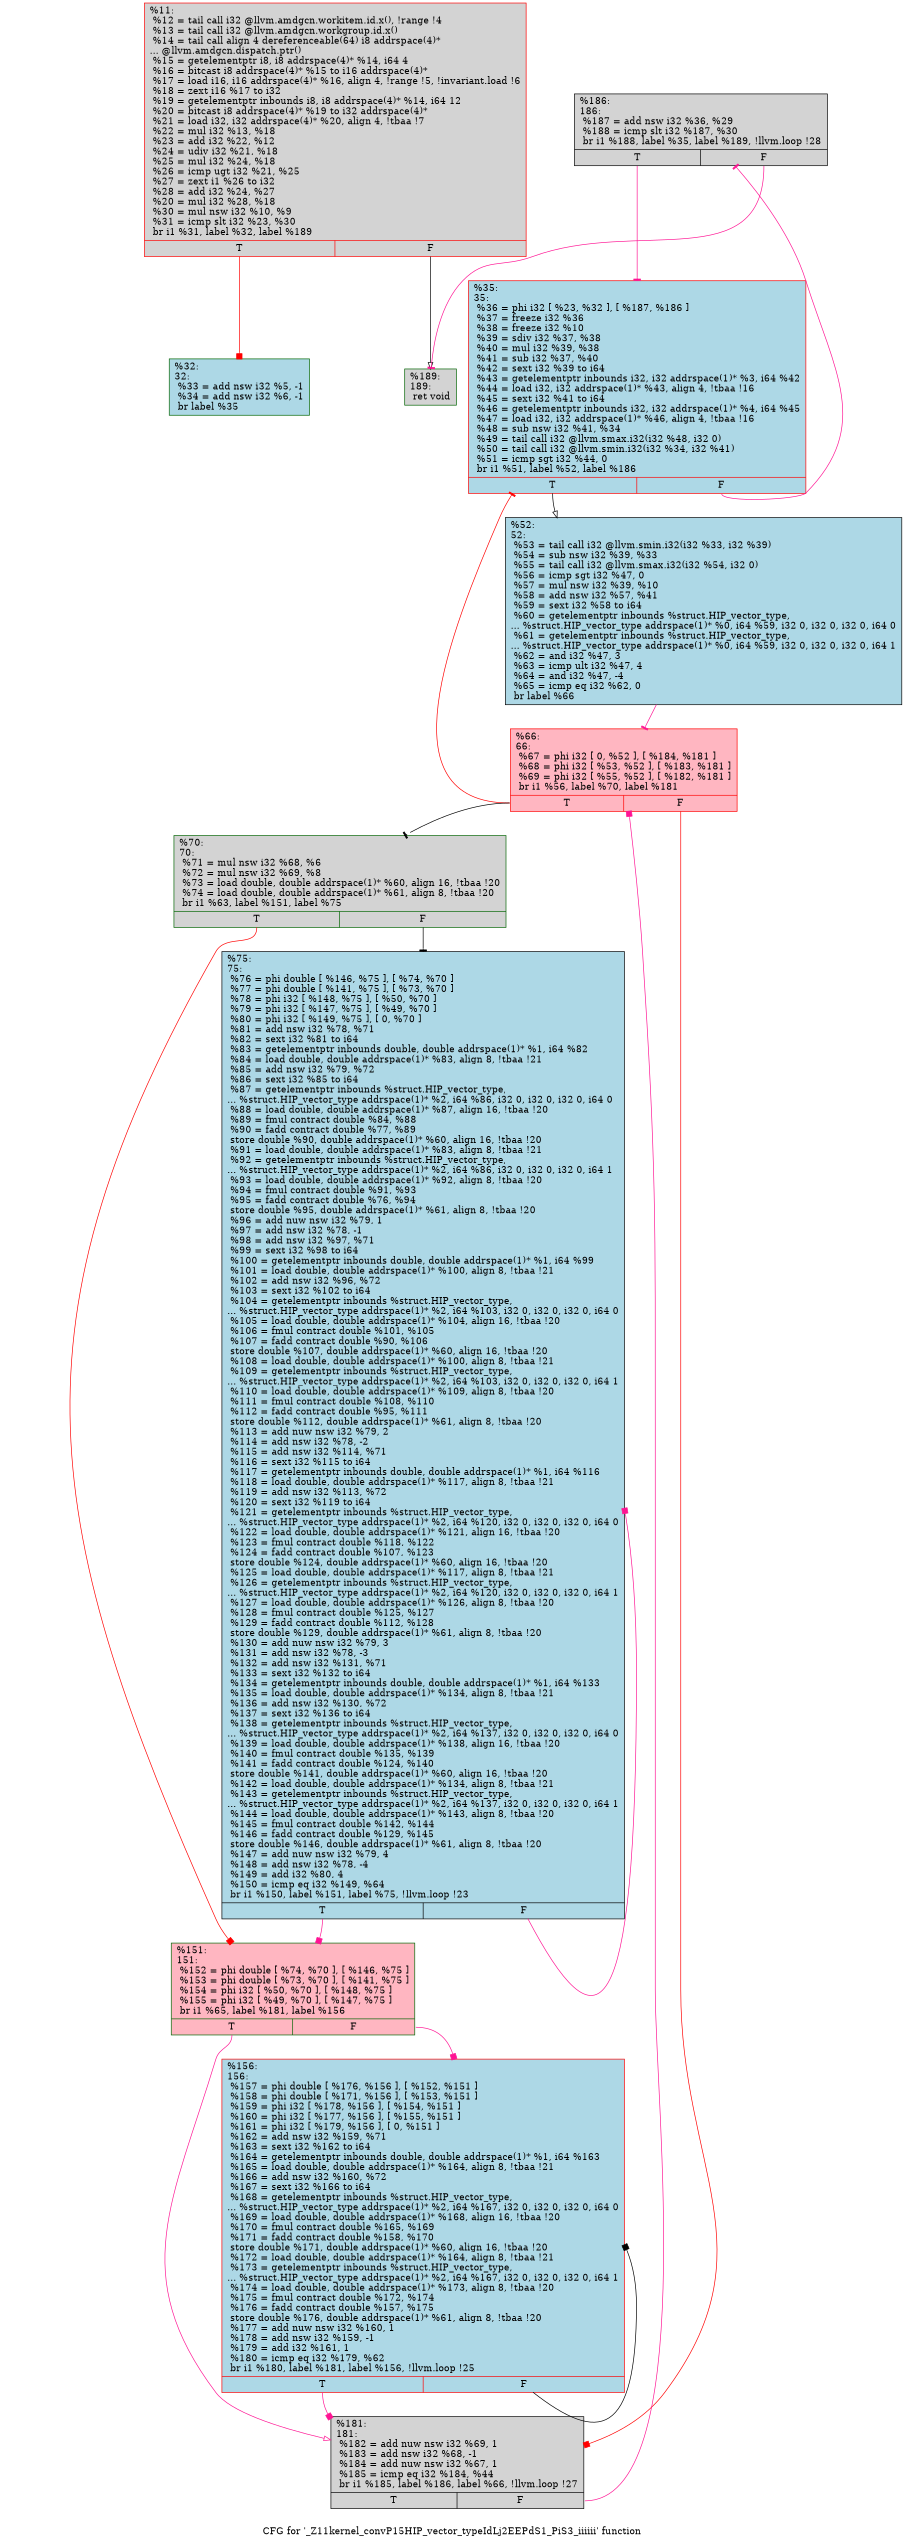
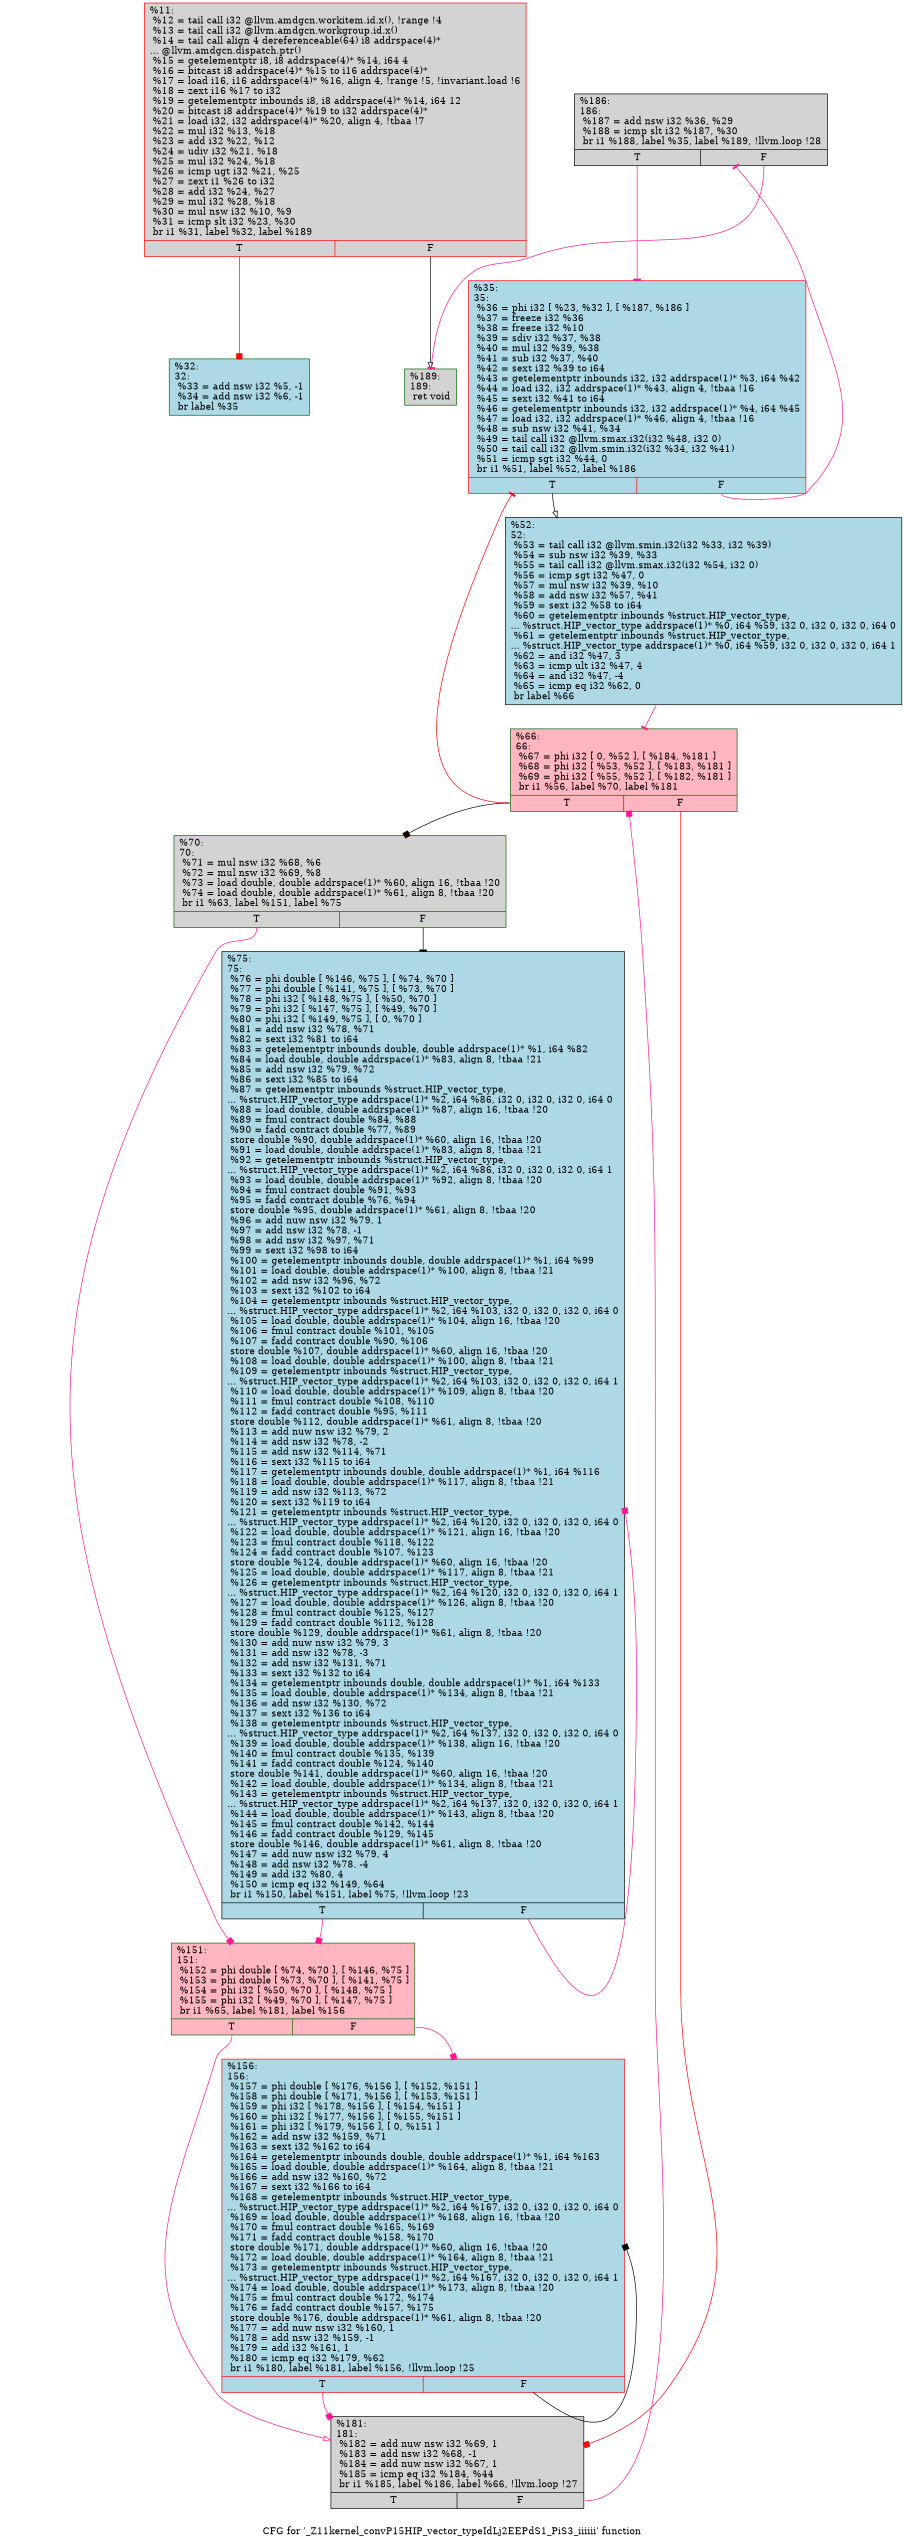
  digraph {
    fontname="DejaVu Serif"
    label="CFG for '_Z11kernel_convP15HIP_vector_typeIdLj2EEPdS1_PiS3_iiiiii' function"
    node [color=red fillcolor=lightgrey fontname="DejaVu Serif" shape=record style=filled]
    edge [arrowhead=box color=deeppink fontname="DejaVu Serif" tailport=s0]
-   n1 [label="{%11:\l  %12 = tail call i32 @llvm.amdgcn.workitem.id.x(), !range !4\l  %13 = tail call i32 @llvm.amdgcn.workgroup.id.x()\l  %14 = tail call align 4 dereferenceable(64) i8 addrspace(4)*\l... @llvm.amdgcn.dispatch.ptr()\l  %15 = getelementptr i8, i8 addrspace(4)* %14, i64 4\l  %16 = bitcast i8 addrspace(4)* %15 to i16 addrspace(4)*\l  %17 = load i16, i16 addrspace(4)* %16, align 4, !range !5, !invariant.load !6\l  %18 = zext i16 %17 to i32\l  %19 = getelementptr inbounds i8, i8 addrspace(4)* %14, i64 12\l  %20 = bitcast i8 addrspace(4)* %19 to i32 addrspace(4)*\l  %21 = load i32, i32 addrspace(4)* %20, align 4, !tbaa !7\l  %22 = mul i32 %13, %18\l  %23 = add i32 %22, %12\l  %24 = udiv i32 %21, %18\l  %25 = mul i32 %24, %18\l  %26 = icmp ugt i32 %21, %25\l  %27 = zext i1 %26 to i32\l  %28 = add i32 %24, %27\l  %20 = mul i32 %28, %18\l  %30 = mul nsw i32 %10, %9\l  %31 = icmp slt i32 %23, %30\l  br i1 %31, label %32, label %189\l|{<s0>T|<s1>F}}"]
+   n1 [label="{%11:\l  %12 = tail call i32 @llvm.amdgcn.workitem.id.x(), !range !4\l  %13 = tail call i32 @llvm.amdgcn.workgroup.id.x()\l  %14 = tail call align 4 dereferenceable(64) i8 addrspace(4)*\l... @llvm.amdgcn.dispatch.ptr()\l  %15 = getelementptr i8, i8 addrspace(4)* %14, i64 4\l  %16 = bitcast i8 addrspace(4)* %15 to i16 addrspace(4)*\l  %17 = load i16, i16 addrspace(4)* %16, align 4, !range !5, !invariant.load !6\l  %18 = zext i16 %17 to i32\l  %19 = getelementptr inbounds i8, i8 addrspace(4)* %14, i64 12\l  %20 = bitcast i8 addrspace(4)* %19 to i32 addrspace(4)*\l  %21 = load i32, i32 addrspace(4)* %20, align 4, !tbaa !7\l  %22 = mul i32 %13, %18\l  %23 = add i32 %22, %12\l  %24 = udiv i32 %21, %18\l  %25 = mul i32 %24, %18\l  %26 = icmp ugt i32 %21, %25\l  %27 = zext i1 %26 to i32\l  %28 = add i32 %24, %27\l  %29 = mul i32 %28, %18\l  %30 = mul nsw i32 %10, %9\l  %31 = icmp slt i32 %23, %30\l  br i1 %31, label %32, label %189\l|{<s0>T|<s1>F}}"]
    n2 [color=darkgreen fillcolor=lightblue label="{%32:\l32:                                               \l  %33 = add nsw i32 %5, -1\l  %34 = add nsw i32 %6, -1\l  br label %35\l}"]
    n3 [color=darkgreen label="{%189:\l189:                                              \l  ret void\l}"]
    n4 [fillcolor=lightblue label="{%35:\l35:                                               \l  %36 = phi i32 [ %23, %32 ], [ %187, %186 ]\l  %37 = freeze i32 %36\l  %38 = freeze i32 %10\l  %39 = sdiv i32 %37, %38\l  %40 = mul i32 %39, %38\l  %41 = sub i32 %37, %40\l  %42 = sext i32 %39 to i64\l  %43 = getelementptr inbounds i32, i32 addrspace(1)* %3, i64 %42\l  %44 = load i32, i32 addrspace(1)* %43, align 4, !tbaa !16\l  %45 = sext i32 %41 to i64\l  %46 = getelementptr inbounds i32, i32 addrspace(1)* %4, i64 %45\l  %47 = load i32, i32 addrspace(1)* %46, align 4, !tbaa !16\l  %48 = sub nsw i32 %41, %34\l  %49 = tail call i32 @llvm.smax.i32(i32 %48, i32 0)\l  %50 = tail call i32 @llvm.smin.i32(i32 %34, i32 %41)\l  %51 = icmp sgt i32 %44, 0\l  br i1 %51, label %52, label %186\l|{<s0>T|<s1>F}}"]
    n5 [color=black fillcolor=lightblue label="{%52:\l52:                                               \l  %53 = tail call i32 @llvm.smin.i32(i32 %33, i32 %39)\l  %54 = sub nsw i32 %39, %33\l  %55 = tail call i32 @llvm.smax.i32(i32 %54, i32 0)\l  %56 = icmp sgt i32 %47, 0\l  %57 = mul nsw i32 %39, %10\l  %58 = add nsw i32 %57, %41\l  %59 = sext i32 %58 to i64\l  %60 = getelementptr inbounds %struct.HIP_vector_type,\l... %struct.HIP_vector_type addrspace(1)* %0, i64 %59, i32 0, i32 0, i32 0, i64 0\l  %61 = getelementptr inbounds %struct.HIP_vector_type,\l... %struct.HIP_vector_type addrspace(1)* %0, i64 %59, i32 0, i32 0, i32 0, i64 1\l  %62 = and i32 %47, 3\l  %63 = icmp ult i32 %47, 4\l  %64 = and i32 %47, -4\l  %65 = icmp eq i32 %62, 0\l  br label %66\l}"]
    n6 [color=black label="{%186:\l186:                                              \l  %187 = add nsw i32 %36, %29\l  %188 = icmp slt i32 %187, %30\l  br i1 %188, label %35, label %189, !llvm.loop !28\l|{<s0>T|<s1>F}}"]
-   n7 [fillcolor=lightpink label="{%66:\l66:                                               \l  %67 = phi i32 [ 0, %52 ], [ %184, %181 ]\l  %68 = phi i32 [ %53, %52 ], [ %183, %181 ]\l  %69 = phi i32 [ %55, %52 ], [ %182, %181 ]\l  br i1 %56, label %70, label %181\l|{<s0>T|<s1>F}}"]
+   n7 [color=darkgreen fillcolor=lightpink label="{%66:\l66:                                               \l  %67 = phi i32 [ 0, %52 ], [ %184, %181 ]\l  %68 = phi i32 [ %53, %52 ], [ %183, %181 ]\l  %69 = phi i32 [ %55, %52 ], [ %182, %181 ]\l  br i1 %56, label %70, label %181\l|{<s0>T|<s1>F}}"]
    n8 [color=darkgreen label="{%70:\l70:                                               \l  %71 = mul nsw i32 %68, %6\l  %72 = mul nsw i32 %69, %8\l  %73 = load double, double addrspace(1)* %60, align 16, !tbaa !20\l  %74 = load double, double addrspace(1)* %61, align 8, !tbaa !20\l  br i1 %63, label %151, label %75\l|{<s0>T|<s1>F}}"]
    n9 [color=black label="{%181:\l181:                                              \l  %182 = add nuw nsw i32 %69, 1\l  %183 = add nsw i32 %68, -1\l  %184 = add nuw nsw i32 %67, 1\l  %185 = icmp eq i32 %184, %44\l  br i1 %185, label %186, label %66, !llvm.loop !27\l|{<s0>T|<s1>F}}"]
    n10 [color=darkgreen fillcolor=lightpink label="{%151:\l151:                                              \l  %152 = phi double [ %74, %70 ], [ %146, %75 ]\l  %153 = phi double [ %73, %70 ], [ %141, %75 ]\l  %154 = phi i32 [ %50, %70 ], [ %148, %75 ]\l  %155 = phi i32 [ %49, %70 ], [ %147, %75 ]\l  br i1 %65, label %181, label %156\l|{<s0>T|<s1>F}}"]
    n11 [color=black fillcolor=lightblue label="{%75:\l75:                                               \l  %76 = phi double [ %146, %75 ], [ %74, %70 ]\l  %77 = phi double [ %141, %75 ], [ %73, %70 ]\l  %78 = phi i32 [ %148, %75 ], [ %50, %70 ]\l  %79 = phi i32 [ %147, %75 ], [ %49, %70 ]\l  %80 = phi i32 [ %149, %75 ], [ 0, %70 ]\l  %81 = add nsw i32 %78, %71\l  %82 = sext i32 %81 to i64\l  %83 = getelementptr inbounds double, double addrspace(1)* %1, i64 %82\l  %84 = load double, double addrspace(1)* %83, align 8, !tbaa !21\l  %85 = add nsw i32 %79, %72\l  %86 = sext i32 %85 to i64\l  %87 = getelementptr inbounds %struct.HIP_vector_type,\l... %struct.HIP_vector_type addrspace(1)* %2, i64 %86, i32 0, i32 0, i32 0, i64 0\l  %88 = load double, double addrspace(1)* %87, align 16, !tbaa !20\l  %89 = fmul contract double %84, %88\l  %90 = fadd contract double %77, %89\l  store double %90, double addrspace(1)* %60, align 16, !tbaa !20\l  %91 = load double, double addrspace(1)* %83, align 8, !tbaa !21\l  %92 = getelementptr inbounds %struct.HIP_vector_type,\l... %struct.HIP_vector_type addrspace(1)* %2, i64 %86, i32 0, i32 0, i32 0, i64 1\l  %93 = load double, double addrspace(1)* %92, align 8, !tbaa !20\l  %94 = fmul contract double %91, %93\l  %95 = fadd contract double %76, %94\l  store double %95, double addrspace(1)* %61, align 8, !tbaa !20\l  %96 = add nuw nsw i32 %79, 1\l  %97 = add nsw i32 %78, -1\l  %98 = add nsw i32 %97, %71\l  %99 = sext i32 %98 to i64\l  %100 = getelementptr inbounds double, double addrspace(1)* %1, i64 %99\l  %101 = load double, double addrspace(1)* %100, align 8, !tbaa !21\l  %102 = add nsw i32 %96, %72\l  %103 = sext i32 %102 to i64\l  %104 = getelementptr inbounds %struct.HIP_vector_type,\l... %struct.HIP_vector_type addrspace(1)* %2, i64 %103, i32 0, i32 0, i32 0, i64 0\l  %105 = load double, double addrspace(1)* %104, align 16, !tbaa !20\l  %106 = fmul contract double %101, %105\l  %107 = fadd contract double %90, %106\l  store double %107, double addrspace(1)* %60, align 16, !tbaa !20\l  %108 = load double, double addrspace(1)* %100, align 8, !tbaa !21\l  %109 = getelementptr inbounds %struct.HIP_vector_type,\l... %struct.HIP_vector_type addrspace(1)* %2, i64 %103, i32 0, i32 0, i32 0, i64 1\l  %110 = load double, double addrspace(1)* %109, align 8, !tbaa !20\l  %111 = fmul contract double %108, %110\l  %112 = fadd contract double %95, %111\l  store double %112, double addrspace(1)* %61, align 8, !tbaa !20\l  %113 = add nuw nsw i32 %79, 2\l  %114 = add nsw i32 %78, -2\l  %115 = add nsw i32 %114, %71\l  %116 = sext i32 %115 to i64\l  %117 = getelementptr inbounds double, double addrspace(1)* %1, i64 %116\l  %118 = load double, double addrspace(1)* %117, align 8, !tbaa !21\l  %119 = add nsw i32 %113, %72\l  %120 = sext i32 %119 to i64\l  %121 = getelementptr inbounds %struct.HIP_vector_type,\l... %struct.HIP_vector_type addrspace(1)* %2, i64 %120, i32 0, i32 0, i32 0, i64 0\l  %122 = load double, double addrspace(1)* %121, align 16, !tbaa !20\l  %123 = fmul contract double %118, %122\l  %124 = fadd contract double %107, %123\l  store double %124, double addrspace(1)* %60, align 16, !tbaa !20\l  %125 = load double, double addrspace(1)* %117, align 8, !tbaa !21\l  %126 = getelementptr inbounds %struct.HIP_vector_type,\l... %struct.HIP_vector_type addrspace(1)* %2, i64 %120, i32 0, i32 0, i32 0, i64 1\l  %127 = load double, double addrspace(1)* %126, align 8, !tbaa !20\l  %128 = fmul contract double %125, %127\l  %129 = fadd contract double %112, %128\l  store double %129, double addrspace(1)* %61, align 8, !tbaa !20\l  %130 = add nuw nsw i32 %79, 3\l  %131 = add nsw i32 %78, -3\l  %132 = add nsw i32 %131, %71\l  %133 = sext i32 %132 to i64\l  %134 = getelementptr inbounds double, double addrspace(1)* %1, i64 %133\l  %135 = load double, double addrspace(1)* %134, align 8, !tbaa !21\l  %136 = add nsw i32 %130, %72\l  %137 = sext i32 %136 to i64\l  %138 = getelementptr inbounds %struct.HIP_vector_type,\l... %struct.HIP_vector_type addrspace(1)* %2, i64 %137, i32 0, i32 0, i32 0, i64 0\l  %139 = load double, double addrspace(1)* %138, align 16, !tbaa !20\l  %140 = fmul contract double %135, %139\l  %141 = fadd contract double %124, %140\l  store double %141, double addrspace(1)* %60, align 16, !tbaa !20\l  %142 = load double, double addrspace(1)* %134, align 8, !tbaa !21\l  %143 = getelementptr inbounds %struct.HIP_vector_type,\l... %struct.HIP_vector_type addrspace(1)* %2, i64 %137, i32 0, i32 0, i32 0, i64 1\l  %144 = load double, double addrspace(1)* %143, align 8, !tbaa !20\l  %145 = fmul contract double %142, %144\l  %146 = fadd contract double %129, %145\l  store double %146, double addrspace(1)* %61, align 8, !tbaa !20\l  %147 = add nuw nsw i32 %79, 4\l  %148 = add nsw i32 %78, -4\l  %149 = add i32 %80, 4\l  %150 = icmp eq i32 %149, %64\l  br i1 %150, label %151, label %75, !llvm.loop !23\l|{<s0>T|<s1>F}}"]
    n12 [fillcolor=lightblue label="{%156:\l156:                                              \l  %157 = phi double [ %176, %156 ], [ %152, %151 ]\l  %158 = phi double [ %171, %156 ], [ %153, %151 ]\l  %159 = phi i32 [ %178, %156 ], [ %154, %151 ]\l  %160 = phi i32 [ %177, %156 ], [ %155, %151 ]\l  %161 = phi i32 [ %179, %156 ], [ 0, %151 ]\l  %162 = add nsw i32 %159, %71\l  %163 = sext i32 %162 to i64\l  %164 = getelementptr inbounds double, double addrspace(1)* %1, i64 %163\l  %165 = load double, double addrspace(1)* %164, align 8, !tbaa !21\l  %166 = add nsw i32 %160, %72\l  %167 = sext i32 %166 to i64\l  %168 = getelementptr inbounds %struct.HIP_vector_type,\l... %struct.HIP_vector_type addrspace(1)* %2, i64 %167, i32 0, i32 0, i32 0, i64 0\l  %169 = load double, double addrspace(1)* %168, align 16, !tbaa !20\l  %170 = fmul contract double %165, %169\l  %171 = fadd contract double %158, %170\l  store double %171, double addrspace(1)* %60, align 16, !tbaa !20\l  %172 = load double, double addrspace(1)* %164, align 8, !tbaa !21\l  %173 = getelementptr inbounds %struct.HIP_vector_type,\l... %struct.HIP_vector_type addrspace(1)* %2, i64 %167, i32 0, i32 0, i32 0, i64 1\l  %174 = load double, double addrspace(1)* %173, align 8, !tbaa !20\l  %175 = fmul contract double %172, %174\l  %176 = fadd contract double %157, %175\l  store double %176, double addrspace(1)* %61, align 8, !tbaa !20\l  %177 = add nuw nsw i32 %160, 1\l  %178 = add nsw i32 %159, -1\l  %179 = add i32 %161, 1\l  %180 = icmp eq i32 %179, %62\l  br i1 %180, label %181, label %156, !llvm.loop !25\l|{<s0>T|<s1>F}}"]
    n1 -> n2 [color=red]
    n1 -> n3 [arrowhead=onormal color=black tailport=s1]
    n4 -> n5 [arrowhead=onormal color=black]
    n4 -> n6 [arrowhead=tee tailport=s1]
    n5 -> n7 [arrowhead=tee]
    n6 -> n3 [arrowhead=tee tailport=s1]
    n6 -> n4 [arrowhead=tee]
    n7 -> n4 [arrowhead=tee color=red]
-   n7 -> n8 [arrowhead=tee color=black]
+   n7 -> n8 [color=black]
    n7 -> n9 [color=red tailport=s1]
-   n8 -> n10 [color=red]
+   n8 -> n10
    n8 -> n11 [arrowhead=tee color=black tailport=s1]
    n9 -> n7 [tailport=s1]
    n10 -> n9 [arrowhead=onormal]
    n10 -> n12 [tailport=s1]
    n11 -> n10
    n11 -> n11 [tailport=s1]
    n12 -> n9
    n12 -> n12 [color=black tailport=s1]
  }
